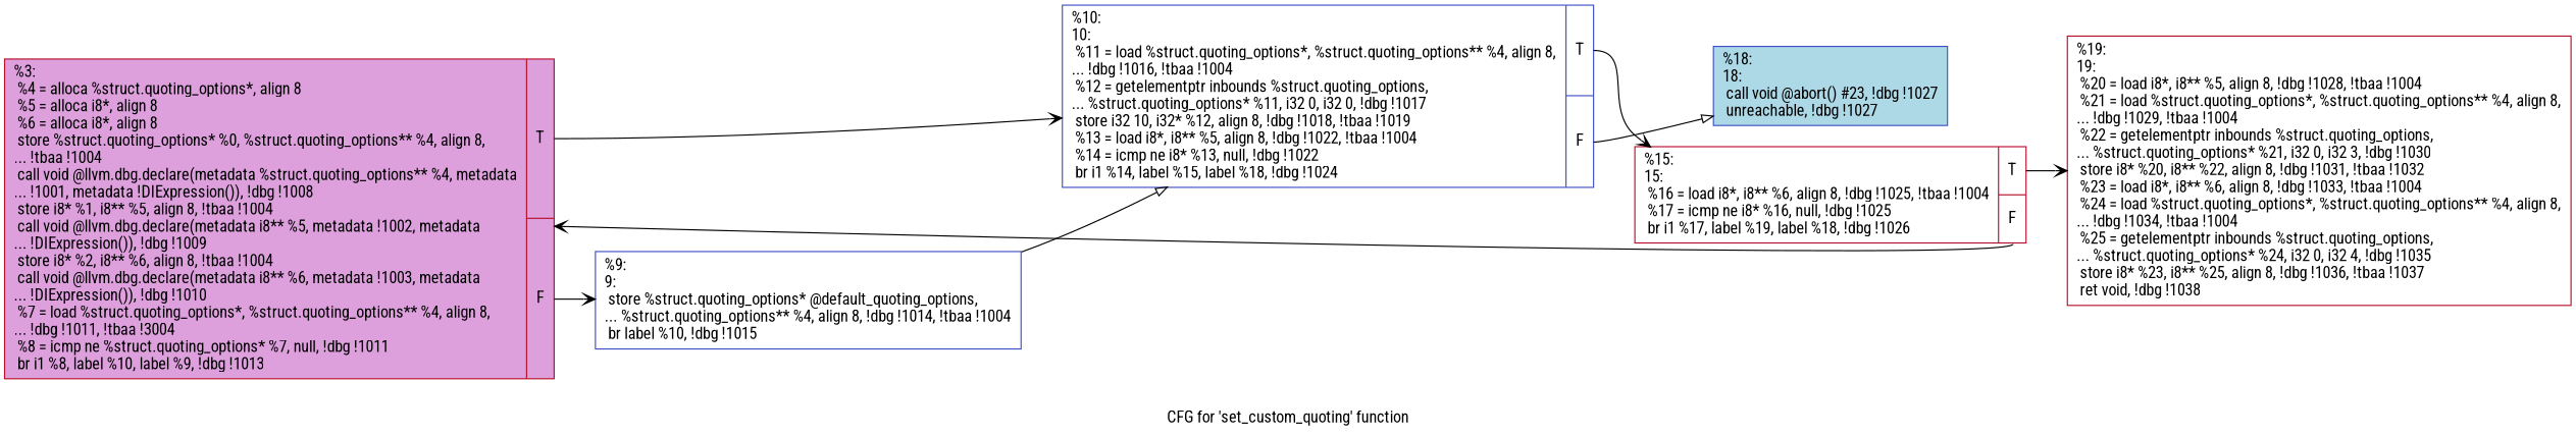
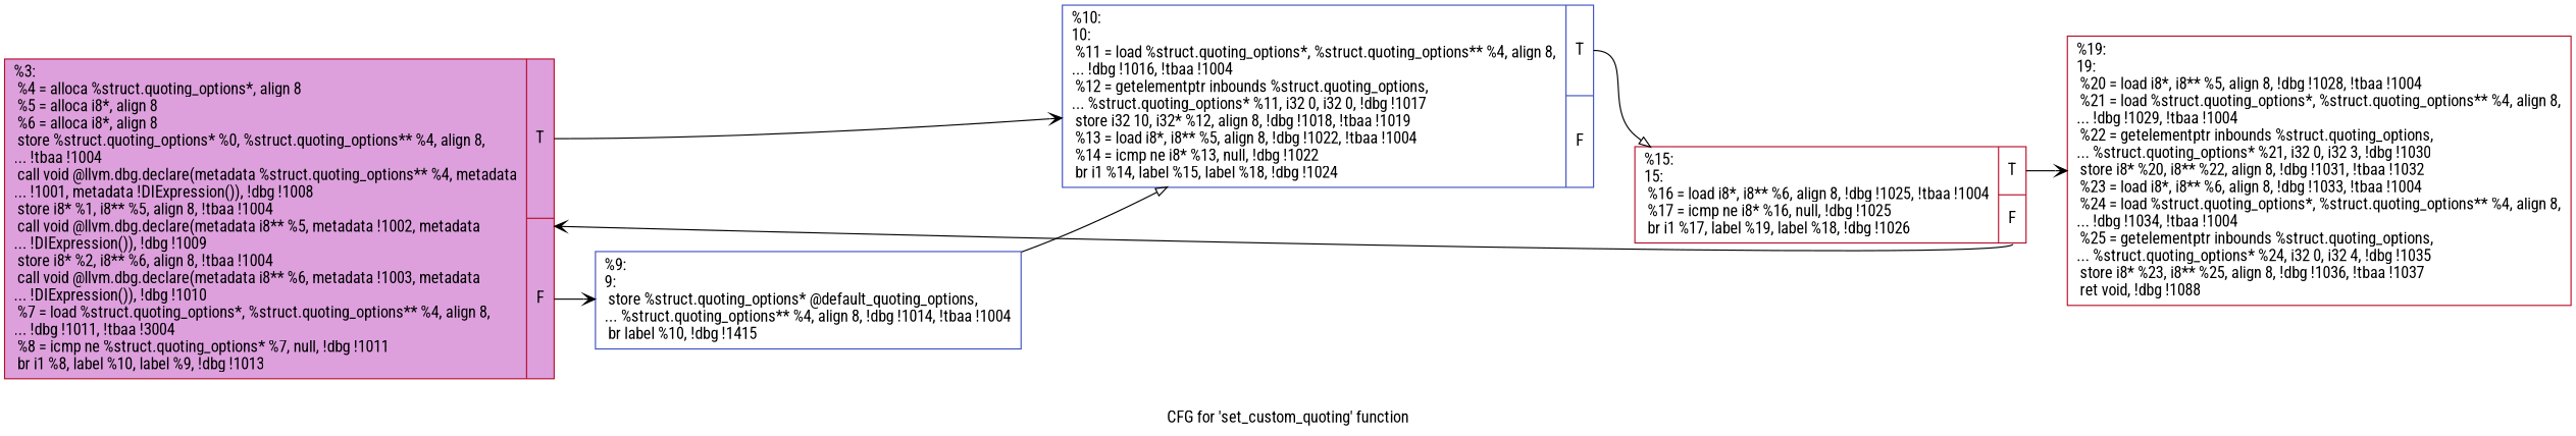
  digraph {
    fontname="Roboto Condensed"
    label="CFG for 'set_custom_quoting' function"
    rankdir=LR
    node [color="#b70d28ff" fillcolor=white fontname="Roboto Condensed" shape=record style=filled]
    edge [arrowhead=vee fontname="Roboto Condensed" tailport=s0]
    n1 [fillcolor=plum label="{%3:\l  %4 = alloca %struct.quoting_options*, align 8\l  %5 = alloca i8*, align 8\l  %6 = alloca i8*, align 8\l  store %struct.quoting_options* %0, %struct.quoting_options** %4, align 8,\l... !tbaa !1004\l  call void @llvm.dbg.declare(metadata %struct.quoting_options** %4, metadata\l... !1001, metadata !DIExpression()), !dbg !1008\l  store i8* %1, i8** %5, align 8, !tbaa !1004\l  call void @llvm.dbg.declare(metadata i8** %5, metadata !1002, metadata\l... !DIExpression()), !dbg !1009\l  store i8* %2, i8** %6, align 8, !tbaa !1004\l  call void @llvm.dbg.declare(metadata i8** %6, metadata !1003, metadata\l... !DIExpression()), !dbg !1010\l  %7 = load %struct.quoting_options*, %struct.quoting_options** %4, align 8,\l... !dbg !1011, !tbaa !3004\l  %8 = icmp ne %struct.quoting_options* %7, null, !dbg !1011\l  br i1 %8, label %10, label %9, !dbg !1013\l|{<s0>T|<s1>F}}"]
    n2 [color="#3d50c3ff" label="{%10:\l10:                                               \l  %11 = load %struct.quoting_options*, %struct.quoting_options** %4, align 8,\l... !dbg !1016, !tbaa !1004\l  %12 = getelementptr inbounds %struct.quoting_options,\l... %struct.quoting_options* %11, i32 0, i32 0, !dbg !1017\l  store i32 10, i32* %12, align 8, !dbg !1018, !tbaa !1019\l  %13 = load i8*, i8** %5, align 8, !dbg !1022, !tbaa !1004\l  %14 = icmp ne i8* %13, null, !dbg !1022\l  br i1 %14, label %15, label %18, !dbg !1024\l|{<s0>T|<s1>F}}"]
-   n3 [color="#3d50c3ff" label="{%9:\l9:                                                \l  store %struct.quoting_options* @default_quoting_options,\l... %struct.quoting_options** %4, align 8, !dbg !1014, !tbaa !1004\l  br label %10, !dbg !1015\l}"]
+   n3 [color="#3d50c3ff" label="{%9:\l9:                                                \l  store %struct.quoting_options* @default_quoting_options,\l... %struct.quoting_options** %4, align 8, !dbg !1014, !tbaa !1004\l  br label %10, !dbg !1415\l}"]
    n4 [label="{%15:\l15:                                               \l  %16 = load i8*, i8** %6, align 8, !dbg !1025, !tbaa !1004\l  %17 = icmp ne i8* %16, null, !dbg !1025\l  br i1 %17, label %19, label %18, !dbg !1026\l|{<s0>T|<s1>F}}"]
-   n5 [color="#3d50c3ff" fillcolor=lightblue label="{%18:\l18:                                               \l  call void @abort() #23, !dbg !1027\l  unreachable, !dbg !1027\l}"]
-   n6 [label="{%19:\l19:                                               \l  %20 = load i8*, i8** %5, align 8, !dbg !1028, !tbaa !1004\l  %21 = load %struct.quoting_options*, %struct.quoting_options** %4, align 8,\l... !dbg !1029, !tbaa !1004\l  %22 = getelementptr inbounds %struct.quoting_options,\l... %struct.quoting_options* %21, i32 0, i32 3, !dbg !1030\l  store i8* %20, i8** %22, align 8, !dbg !1031, !tbaa !1032\l  %23 = load i8*, i8** %6, align 8, !dbg !1033, !tbaa !1004\l  %24 = load %struct.quoting_options*, %struct.quoting_options** %4, align 8,\l... !dbg !1034, !tbaa !1004\l  %25 = getelementptr inbounds %struct.quoting_options,\l... %struct.quoting_options* %24, i32 0, i32 4, !dbg !1035\l  store i8* %23, i8** %25, align 8, !dbg !1036, !tbaa !1037\l  ret void, !dbg !1038\l}"]
+   n6 [label="{%19:\l19:                                               \l  %20 = load i8*, i8** %5, align 8, !dbg !1028, !tbaa !1004\l  %21 = load %struct.quoting_options*, %struct.quoting_options** %4, align 8,\l... !dbg !1029, !tbaa !1004\l  %22 = getelementptr inbounds %struct.quoting_options,\l... %struct.quoting_options* %21, i32 0, i32 3, !dbg !1030\l  store i8* %20, i8** %22, align 8, !dbg !1031, !tbaa !1032\l  %23 = load i8*, i8** %6, align 8, !dbg !1033, !tbaa !1004\l  %24 = load %struct.quoting_options*, %struct.quoting_options** %4, align 8,\l... !dbg !1034, !tbaa !1004\l  %25 = getelementptr inbounds %struct.quoting_options,\l... %struct.quoting_options* %24, i32 0, i32 4, !dbg !1035\l  store i8* %23, i8** %25, align 8, !dbg !1036, !tbaa !1037\l  ret void, !dbg !1088\l}"]
    n1 -> n2
    n1 -> n3 [tailport=s1]
-   n2 -> n4
-   n2 -> n5 [arrowhead=onormal tailport=s1]
+   n2 -> n4 [arrowhead=onormal]
    n3 -> n2 [arrowhead=onormal]
    n4 -> n1 [tailport=s1]
    n4 -> n6
  }
